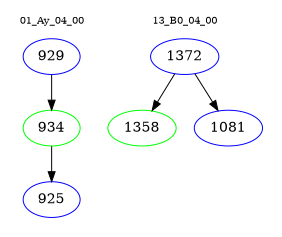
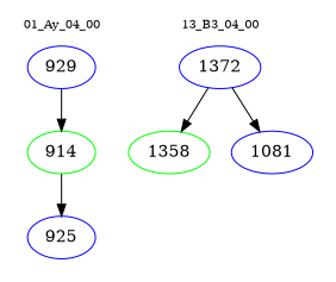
  digraph {
    node [color=blue]
    edge [color=black]
    n1 [label=929]
    n2 [label=925]
-   n3 [color=green label=934]
+   n3 [color=green label=914]
    n4 [label=1372]
    n5 [color=green label=1358]
    n6 [label=1081]
    subgraph cluster_1 {
      color=white
      fontsize=10
      label="01_Ay_04_00"
      n1
      n2
      n3
    }
    subgraph cluster_2 {
      color=white
      fontsize=10
-     label="13_B0_04_00"
+     label="13_B3_04_00"
      n4
      n5
      n6
    }
    n1 -> n3
    n3 -> n2
    n4 -> n5
    n4 -> n6
  }
